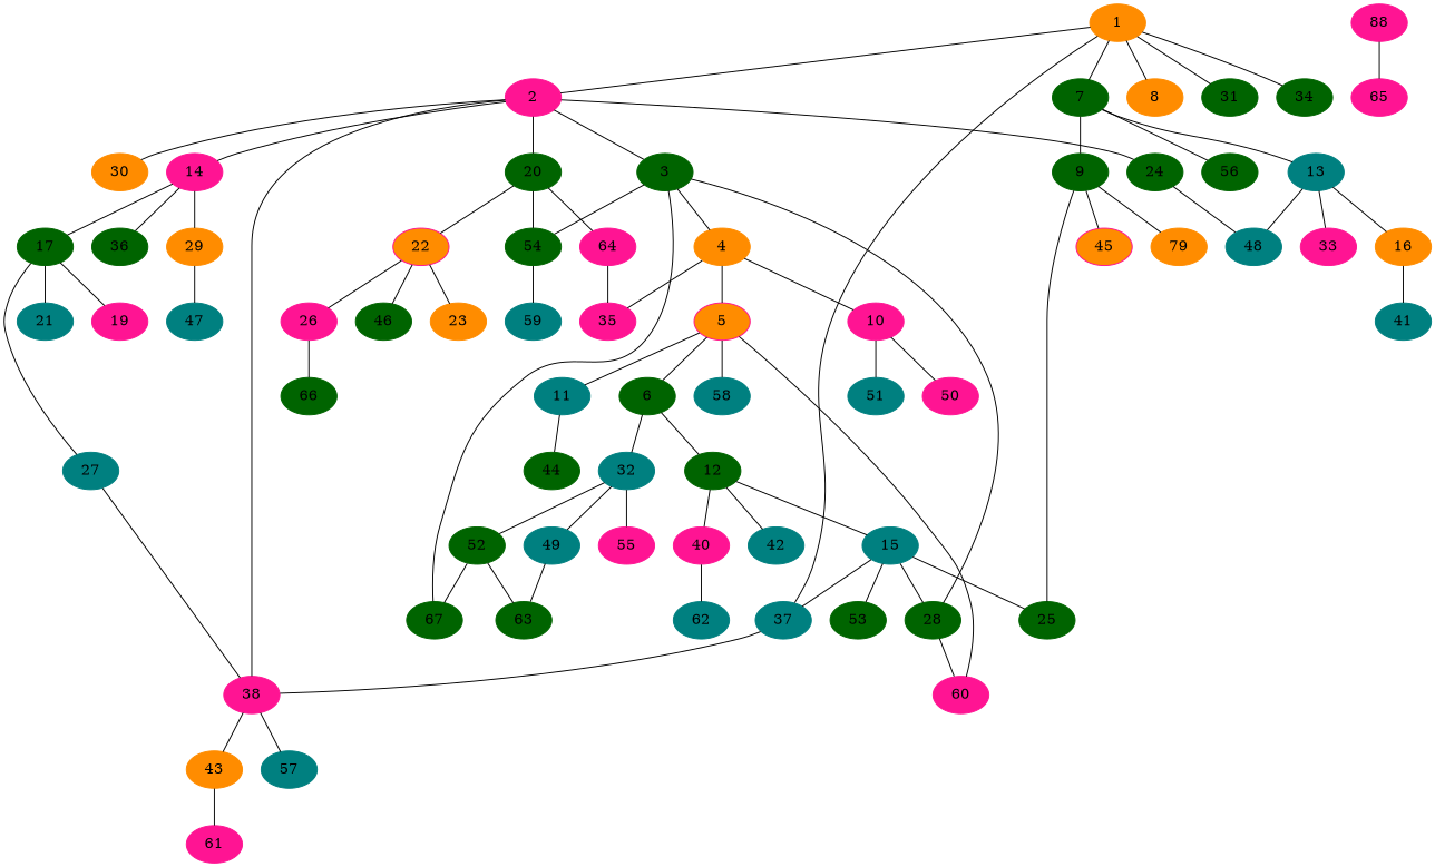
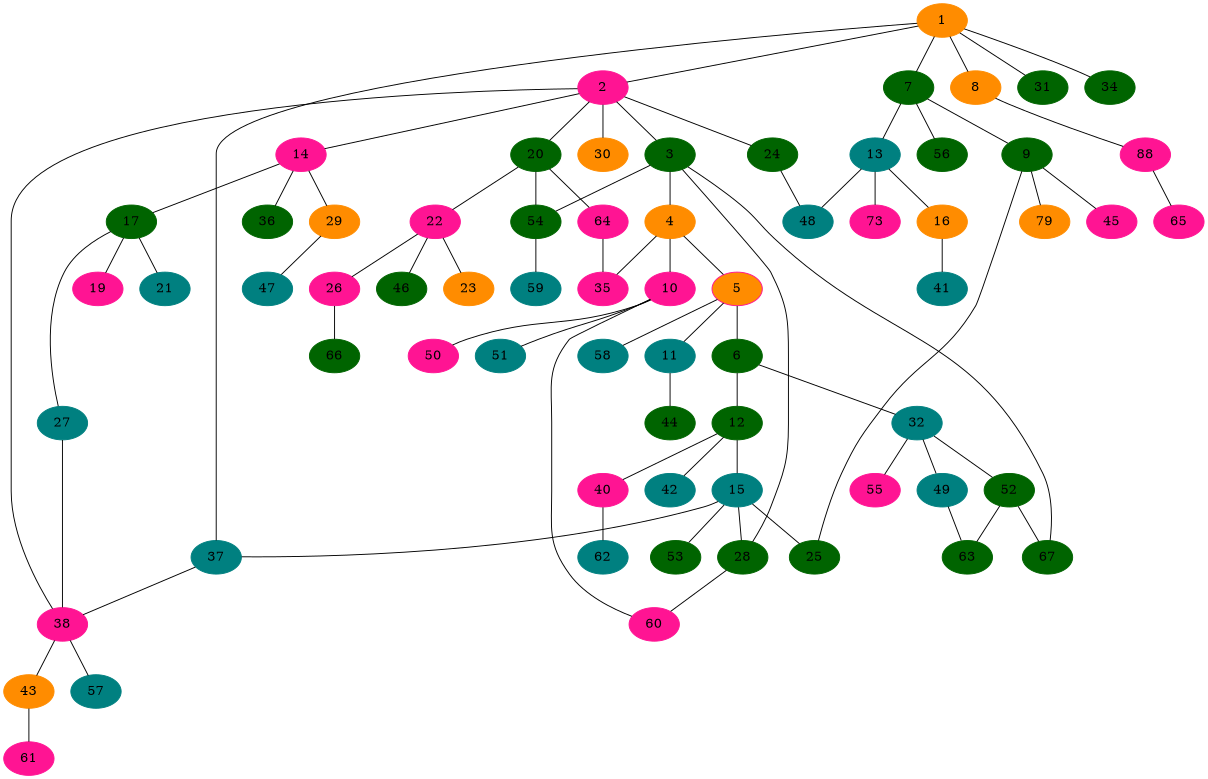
  graph {
    node [color=darkgreen style=filled]
    1 [color=darkorange]
    2 [color=deeppink]
    7
    8 [color=darkorange]
    31
    34
    37 [color=teal]
    3
    14 [color=deeppink]
    20
    24
    30 [color=darkorange]
    38 [color=deeppink]
    9
    13 [color=teal]
    56
    n17 [color=deeppink label=88]
    4 [color=darkorange]
    28
    54
    67
    17
    29 [color=darkorange]
    36
-   22 [color=deeppink fillcolor=darkorange]
+   22 [color=deeppink]
    64 [color=deeppink]
    48 [color=teal]
    43 [color=darkorange]
    57 [color=teal]
    5 [color=deeppink fillcolor=darkorange]
    10 [color=deeppink]
    35 [color=deeppink]
    60 [color=deeppink]
    59 [color=teal]
    6
    11 [color=teal]
    58 [color=teal]
    50 [color=deeppink]
    51 [color=teal]
    12
    32 [color=teal]
    44
    15 [color=teal]
    40 [color=deeppink]
    42 [color=teal]
    49 [color=teal]
    52
    55 [color=deeppink]
    25
    n50 [color=darkorange label=79]
-   45 [color=deeppink fillcolor=darkorange]
+   45 [color=deeppink]
    16 [color=darkorange]
-   33 [color=deeppink]
+   33 [color=deeppink label=73]
    65 [color=deeppink]
    53
    62 [color=teal]
    41 [color=teal]
    19 [color=deeppink]
    21 [color=teal]
    27 [color=teal]
    47 [color=teal]
    23 [color=darkorange]
    26 [color=deeppink]
    46
    66
    63
    61 [color=deeppink]
    1 -- 2
    1 -- 7
    1 -- 8
    1 -- 31
    1 -- 34
    1 -- 37
    2 -- 3
    2 -- 14
    2 -- 20
    2 -- 24
    2 -- 30
    2 -- 38
    7 -- 9
    7 -- 13
    7 -- 56
+   8 -- n17
    37 -- 38
    3 -- 4
    3 -- 28
    3 -- 54
    3 -- 67
    14 -- 17
    14 -- 29
    14 -- 36
    20 -- 54
    20 -- 22
    20 -- 64
    24 -- 48
    38 -- 43
    38 -- 57
    9 -- 25
    9 -- n50
    9 -- 45
    13 -- 48
    13 -- 16
    13 -- 33
    n17 -- 65
    4 -- 5
    4 -- 10
    4 -- 35
    28 -- 60
    54 -- 59
    17 -- 19
    17 -- 21
    17 -- 27
    29 -- 47
    22 -- 23
    22 -- 26
    22 -- 46
    64 -- 35
    43 -- 61
    5 -- 6
    5 -- 11
    5 -- 58
-   5 -- 60
+   10 -- 60
    10 -- 50
    10 -- 51
    6 -- 12
    6 -- 32
    11 -- 44
    12 -- 15
    12 -- 40
    12 -- 42
    32 -- 49
    32 -- 52
    32 -- 55
    15 -- 37
    15 -- 28
    15 -- 25
    15 -- 53
    40 -- 62
    49 -- 63
    52 -- 67
    52 -- 63
    16 -- 41
    27 -- 38
    26 -- 66
  }
